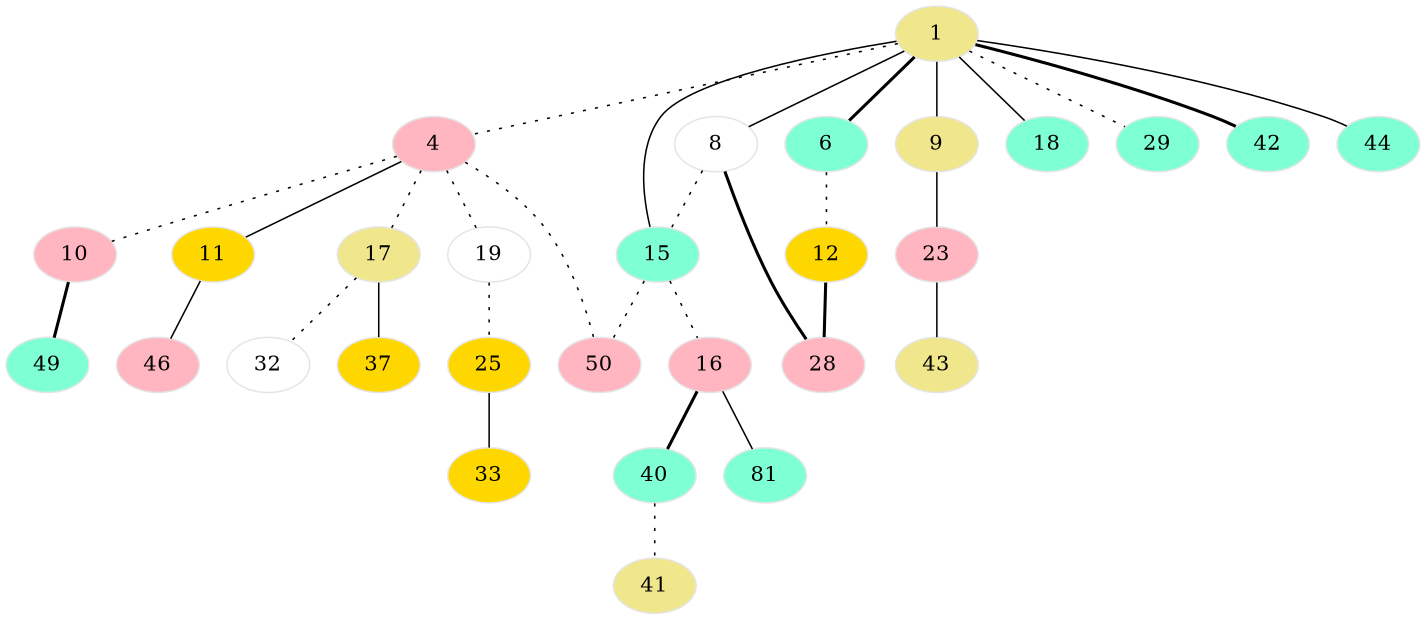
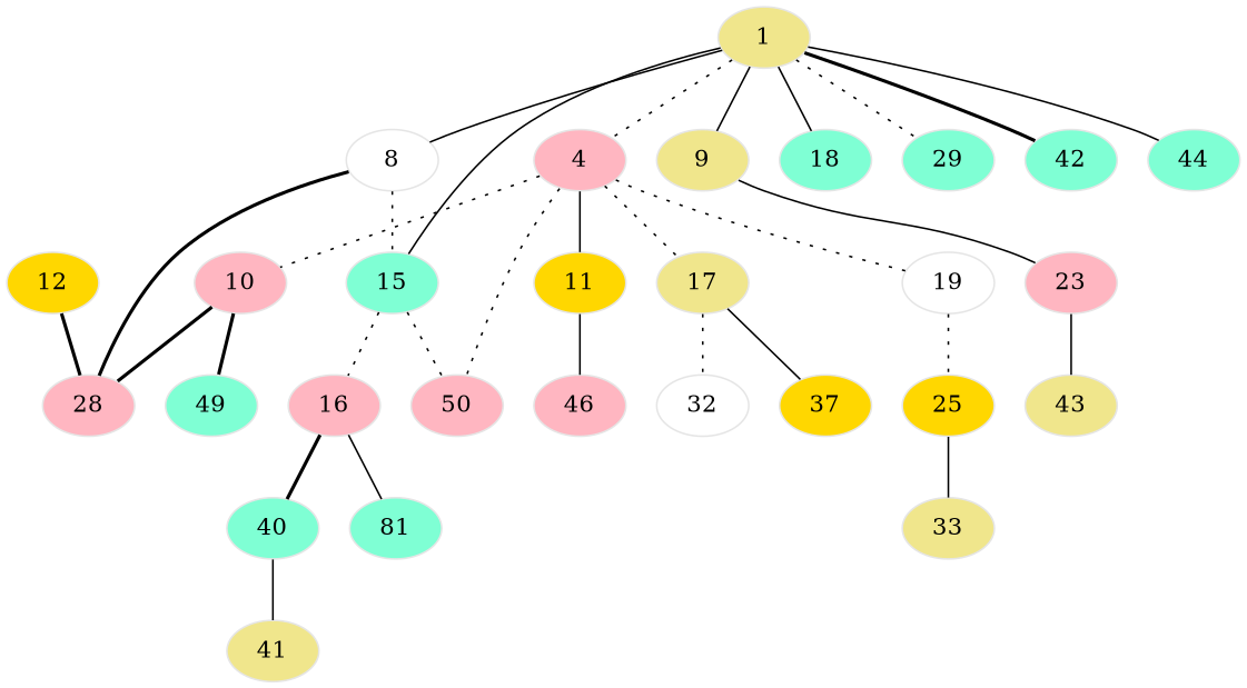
  graph {
    node [color=gray90 fillcolor=aquamarine style=filled]
    edge [style=solid]
    1 [fillcolor=khaki super="+5+2+3"]
    4 [fillcolor=lightpink super="+13+7"]
-   6
    8 [fillcolor=white super="+21"]
    9 [fillcolor=khaki super="+52+27"]
    15
    18 [super="+35+22"]
    29
    42
    44
    10 [fillcolor=lightpink super="+14"]
    11 [fillcolor=gold]
    17 [fillcolor=khaki super="+53+51+20+38"]
    19 [fillcolor=white super="+58+56+34"]
    50 [fillcolor=lightpink]
    12 [fillcolor=gold]
    28 [fillcolor=lightpink super="+47+30+48"]
    23 [fillcolor=lightpink super="+59"]
    16 [fillcolor=lightpink super="+26"]
    37 [fillcolor=gold super="+39"]
    49
    46 [fillcolor=lightpink]
    32 [fillcolor=white]
    25 [fillcolor=gold]
    43 [fillcolor=khaki]
    n26 [label=81]
    40
    41 [fillcolor=khaki]
-   33 [fillcolor=gold]
+   33 [fillcolor=khaki]
    1 -- 4 [style=dotted]
-   1 -- 6 [style=bold]
    1 -- 8
    1 -- 9
    1 -- 15
    1 -- 18
    1 -- 29 [style=dotted]
    1 -- 42 [style=bold]
    1 -- 44
    4 -- 10 [style=dotted]
    4 -- 11
    4 -- 17 [style=dotted]
    4 -- 19 [style=dotted]
    4 -- 50 [style=dotted]
-   6 -- 12 [style=dotted]
    8 -- 15 [style=dotted]
    8 -- 28 [style=bold]
    9 -- 23
    15 -- 50 [style=dotted]
    15 -- 16 [style=dotted]
+   10 -- 28 [style=bold]
    10 -- 49 [style=bold]
    11 -- 46
    17 -- 37
    17 -- 32 [style=dotted]
    19 -- 25 [style=dotted weight=2]
    12 -- 28 [style=bold]
    23 -- 43
    16 -- n26
    16 -- 40 [style=bold]
    25 -- 33
-   40 -- 41 [style=dotted]
+   40 -- 41
  }
